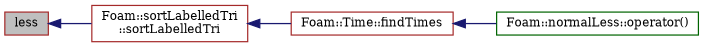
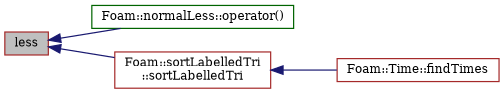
  digraph {
    fontname="DejaVu Serif"
    rankdir=LR
    node [color=brown fontname="DejaVu Serif" fontsize=10 shape=record]
    edge [color=midnightblue dir=back fontname="DejaVu Serif" fontsize=10 labelfontname=FreeSans labelfontsize=10 style=solid]
    n1 [fillcolor=grey75 fontcolor=black height=0.2 label=less style=filled width=0.4]
    n2 [color=darkgreen height=0.2 label="Foam::normalLess::operator()" width=0.4]
    n3 [height=0.2 label="Foam::sortLabelledTri\l::sortLabelledTri" width=0.4]
    n4 [height=0.2 label="Foam::Time::findTimes" width=0.4]
-   n4 -> n2
+   n1 -> n2
    n1 -> n3
    n3 -> n4
  }
